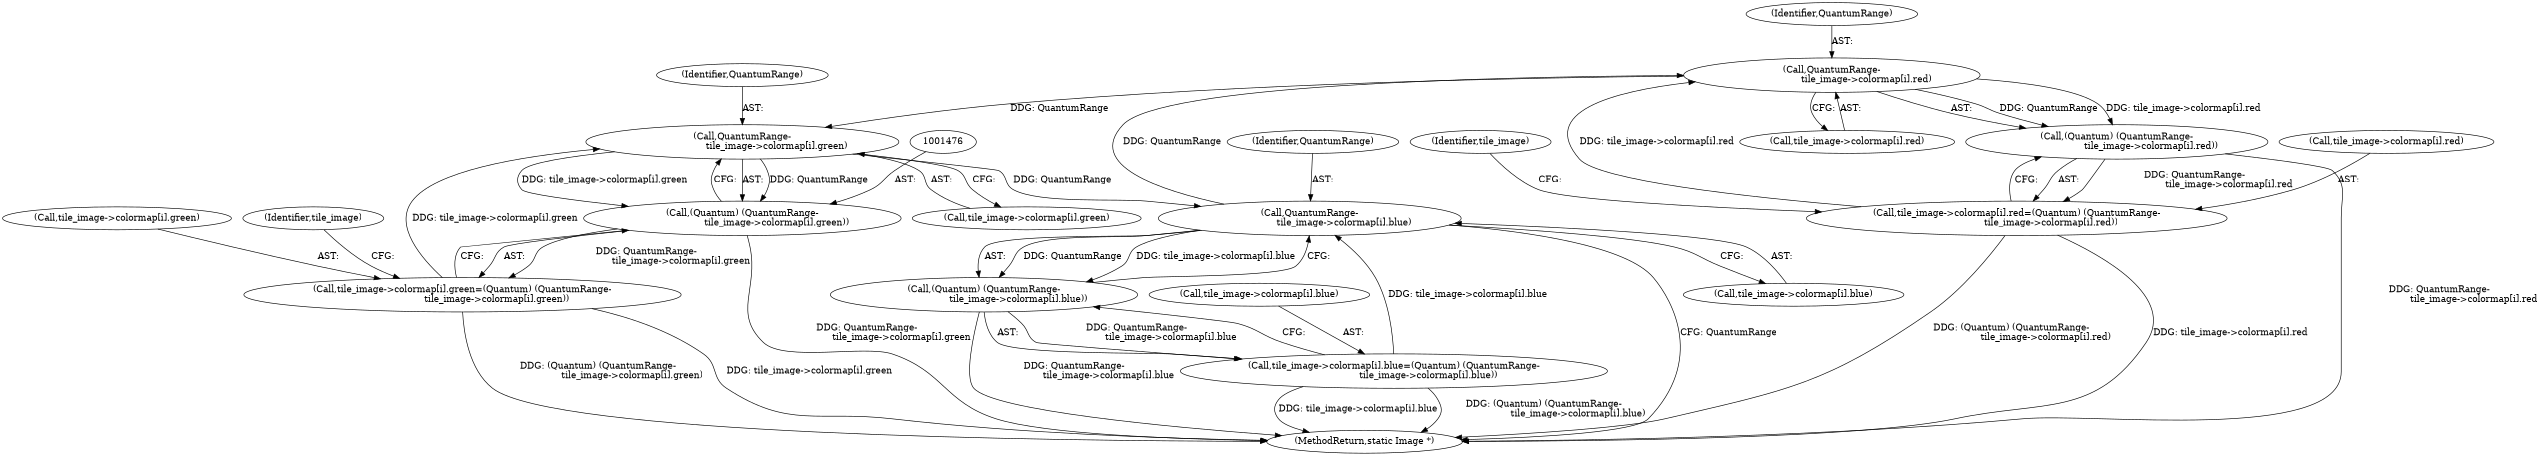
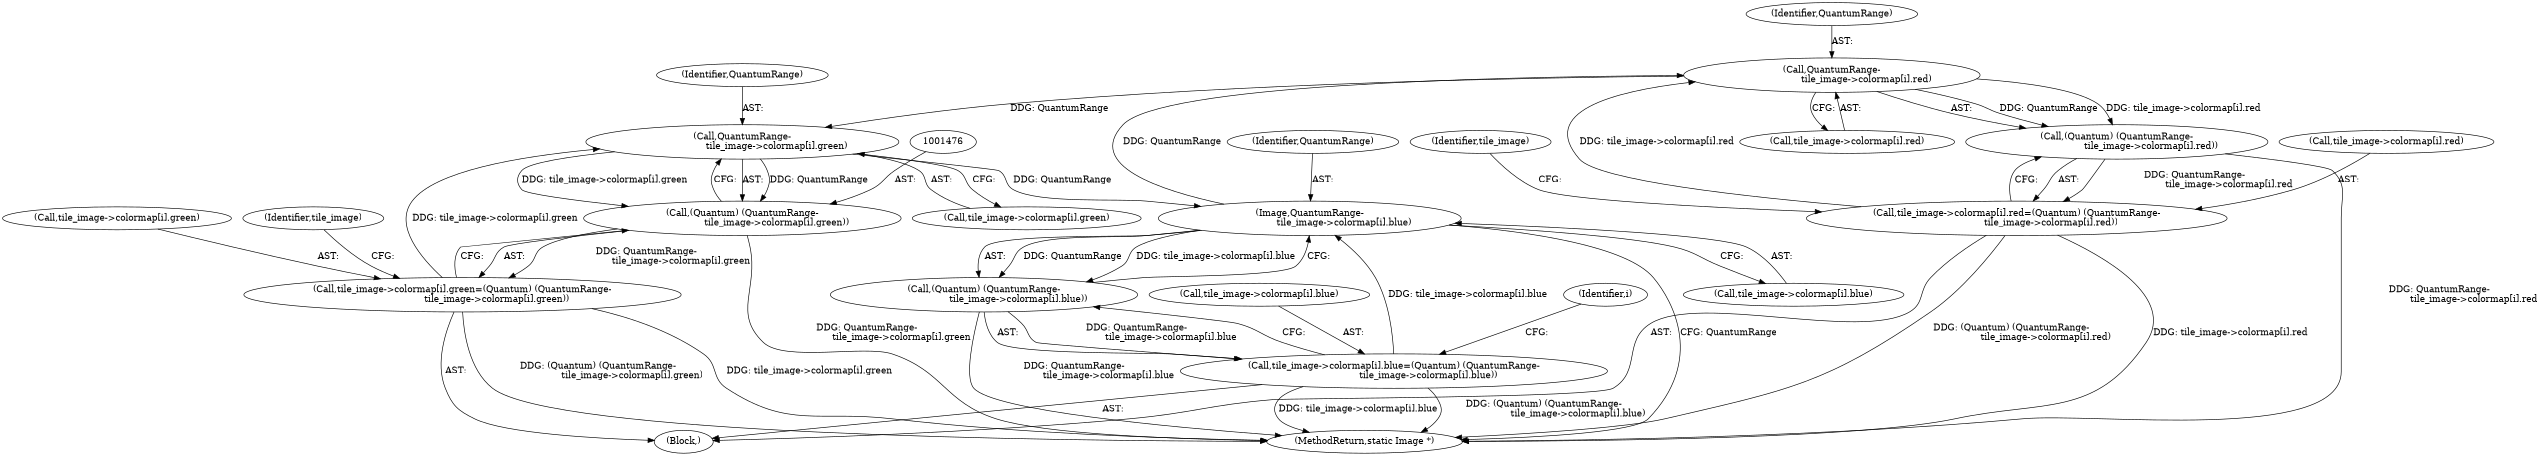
  digraph {
    fontname="DejaVu Serif"
    node [fontname="DejaVu Serif"]
    edge [fontname="DejaVu Serif"]
    n1 [label="(Call,QuantumRange-\n                        tile_image->colormap[i].red)"]
    n2 [label="(Call,QuantumRange-\n                        tile_image->colormap[i].green)"]
    n3 [label="(Call,(Quantum) (QuantumRange-\n                        tile_image->colormap[i].red))"]
    n4 [label="(Call,tile_image->colormap[i].red)"]
-   n5 [label="(Call,QuantumRange-\n                        tile_image->colormap[i].blue)"]
+   n5 [label="(Image,QuantumRange-\n                        tile_image->colormap[i].blue)"]
    n6 [label="(Call,(Quantum) (QuantumRange-\n                        tile_image->colormap[i].green))"]
    n7 [label="(Call,tile_image->colormap[i].green)"]
    n8 [label="(MethodReturn,static Image *)"]
    n9 [label="(Call,tile_image->colormap[i].red=(Quantum) (QuantumRange-\n                        tile_image->colormap[i].red))"]
    n10 [label="(Call,(Quantum) (QuantumRange-\n                        tile_image->colormap[i].blue))"]
    n11 [label="(Call,tile_image->colormap[i].blue)"]
    n12 [label="(Call,tile_image->colormap[i].blue=(Quantum) (QuantumRange-\n                        tile_image->colormap[i].blue))"]
    n13 [label="(Call,tile_image->colormap[i].green=(Quantum) (QuantumRange-\n                        tile_image->colormap[i].green))"]
+   n14 [label="(Block,)"]
    n15 [label="(Identifier,tile_image)"]
    n16 [label="(Identifier,QuantumRange)"]
    n17 [label="(Call,tile_image->colormap[i].red)"]
    n18 [label="(Identifier,QuantumRange)"]
    n19 [label="(Call,tile_image->colormap[i].blue)"]
+   n20 [label="(Identifier,i)"]
    n21 [label="(Identifier,QuantumRange)"]
    n22 [label="(Identifier,tile_image)"]
    n23 [label="(Call,tile_image->colormap[i].green)"]
    1001476
    n1 -> n2 [label="DDG: QuantumRange"]
    n1 -> n3 [label="AST: "]
    n1 -> n3 [label="DDG: QuantumRange"]
    n1 -> n3 [label="DDG: tile_image->colormap[i].red"]
    n1 -> n4 [label="CFG: "]
    n2 -> n5 [label="DDG: QuantumRange"]
    n2 -> n6 [label="AST: "]
    n2 -> n6 [label="DDG: QuantumRange"]
    n2 -> n6 [label="DDG: tile_image->colormap[i].green"]
    n2 -> n7 [label="CFG: "]
    n3 -> n8 [label="DDG: QuantumRange-\n                        tile_image->colormap[i].red"]
    n3 -> n9 [label="AST: "]
    n3 -> n9 [label="DDG: QuantumRange-\n                        tile_image->colormap[i].red"]
    n4 -> n1 [label="AST: "]
    n5 -> n1 [label="DDG: QuantumRange"]
    n5 -> n8 [label="CFG: QuantumRange"]
    n5 -> n10 [label="AST: "]
    n5 -> n10 [label="DDG: QuantumRange"]
    n5 -> n10 [label="DDG: tile_image->colormap[i].blue"]
    n5 -> n11 [label="CFG: "]
    n6 -> n2 [label="CFG: "]
    n6 -> n8 [label="DDG: QuantumRange-\n                        tile_image->colormap[i].green"]
    n6 -> n13 [label="AST: "]
    n6 -> n13 [label="DDG: QuantumRange-\n                        tile_image->colormap[i].green"]
    n7 -> n2 [label="AST: "]
    n9 -> n1 [label="DDG: tile_image->colormap[i].red"]
    n9 -> n3 [label="CFG: "]
    n9 -> n8 [label="DDG: tile_image->colormap[i].red"]
    n9 -> n8 [label="DDG: (Quantum) (QuantumRange-\n                        tile_image->colormap[i].red)"]
+   n9 -> n14 [label="AST: "]
    n10 -> n5 [label="CFG: "]
    n10 -> n8 [label="DDG: QuantumRange-\n                        tile_image->colormap[i].blue"]
    n10 -> n12 [label="AST: "]
    n10 -> n12 [label="DDG: QuantumRange-\n                        tile_image->colormap[i].blue"]
    n11 -> n5 [label="AST: "]
    n12 -> n5 [label="DDG: tile_image->colormap[i].blue"]
    n12 -> n8 [label="DDG: tile_image->colormap[i].blue"]
    n12 -> n8 [label="DDG: (Quantum) (QuantumRange-\n                        tile_image->colormap[i].blue)"]
    n12 -> n10 [label="CFG: "]
+   n12 -> n14 [label="AST: "]
    n13 -> n2 [label="DDG: tile_image->colormap[i].green"]
    n13 -> n6 [label="CFG: "]
    n13 -> n8 [label="DDG: (Quantum) (QuantumRange-\n                        tile_image->colormap[i].green)"]
    n13 -> n8 [label="DDG: tile_image->colormap[i].green"]
+   n13 -> n14 [label="AST: "]
    n15 -> n13 [label="CFG: "]
    n16 -> n2 [label="AST: "]
    n17 -> n9 [label="AST: "]
    n18 -> n1 [label="AST: "]
    n19 -> n12 [label="AST: "]
+   n20 -> n12 [label="CFG: "]
    n21 -> n5 [label="AST: "]
    n22 -> n9 [label="CFG: "]
    n23 -> n13 [label="AST: "]
    1001476 -> n6 [label="AST: "]
  }
